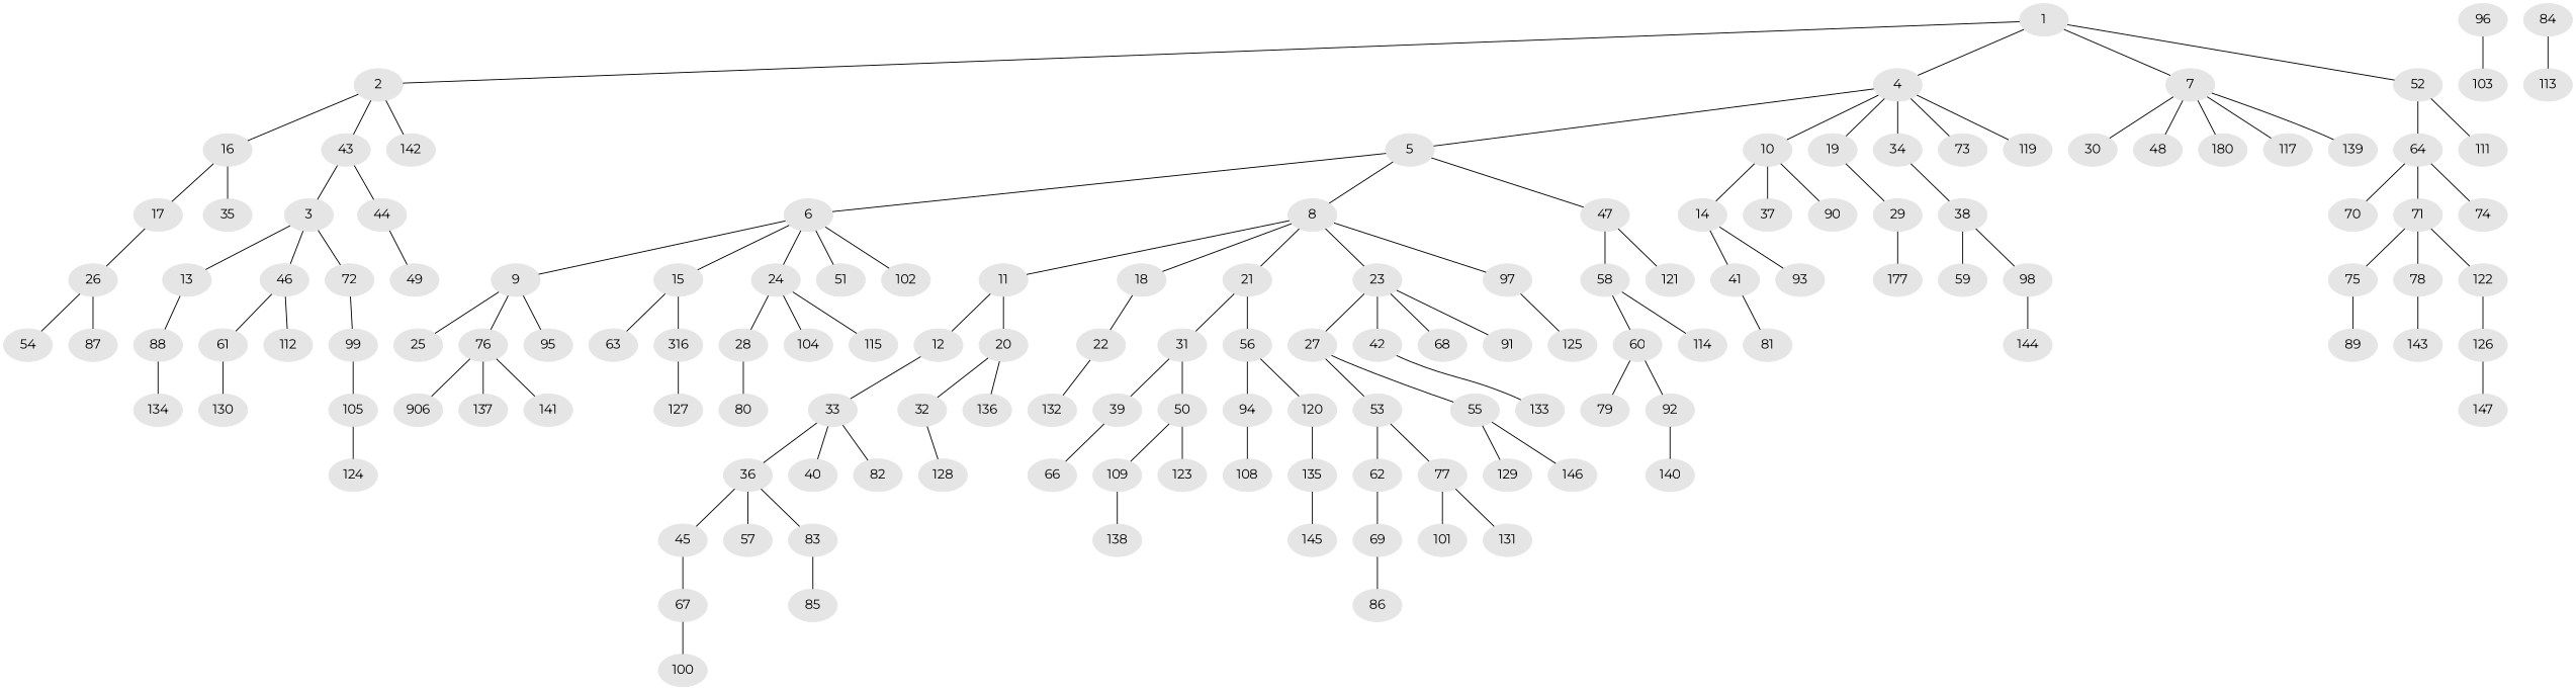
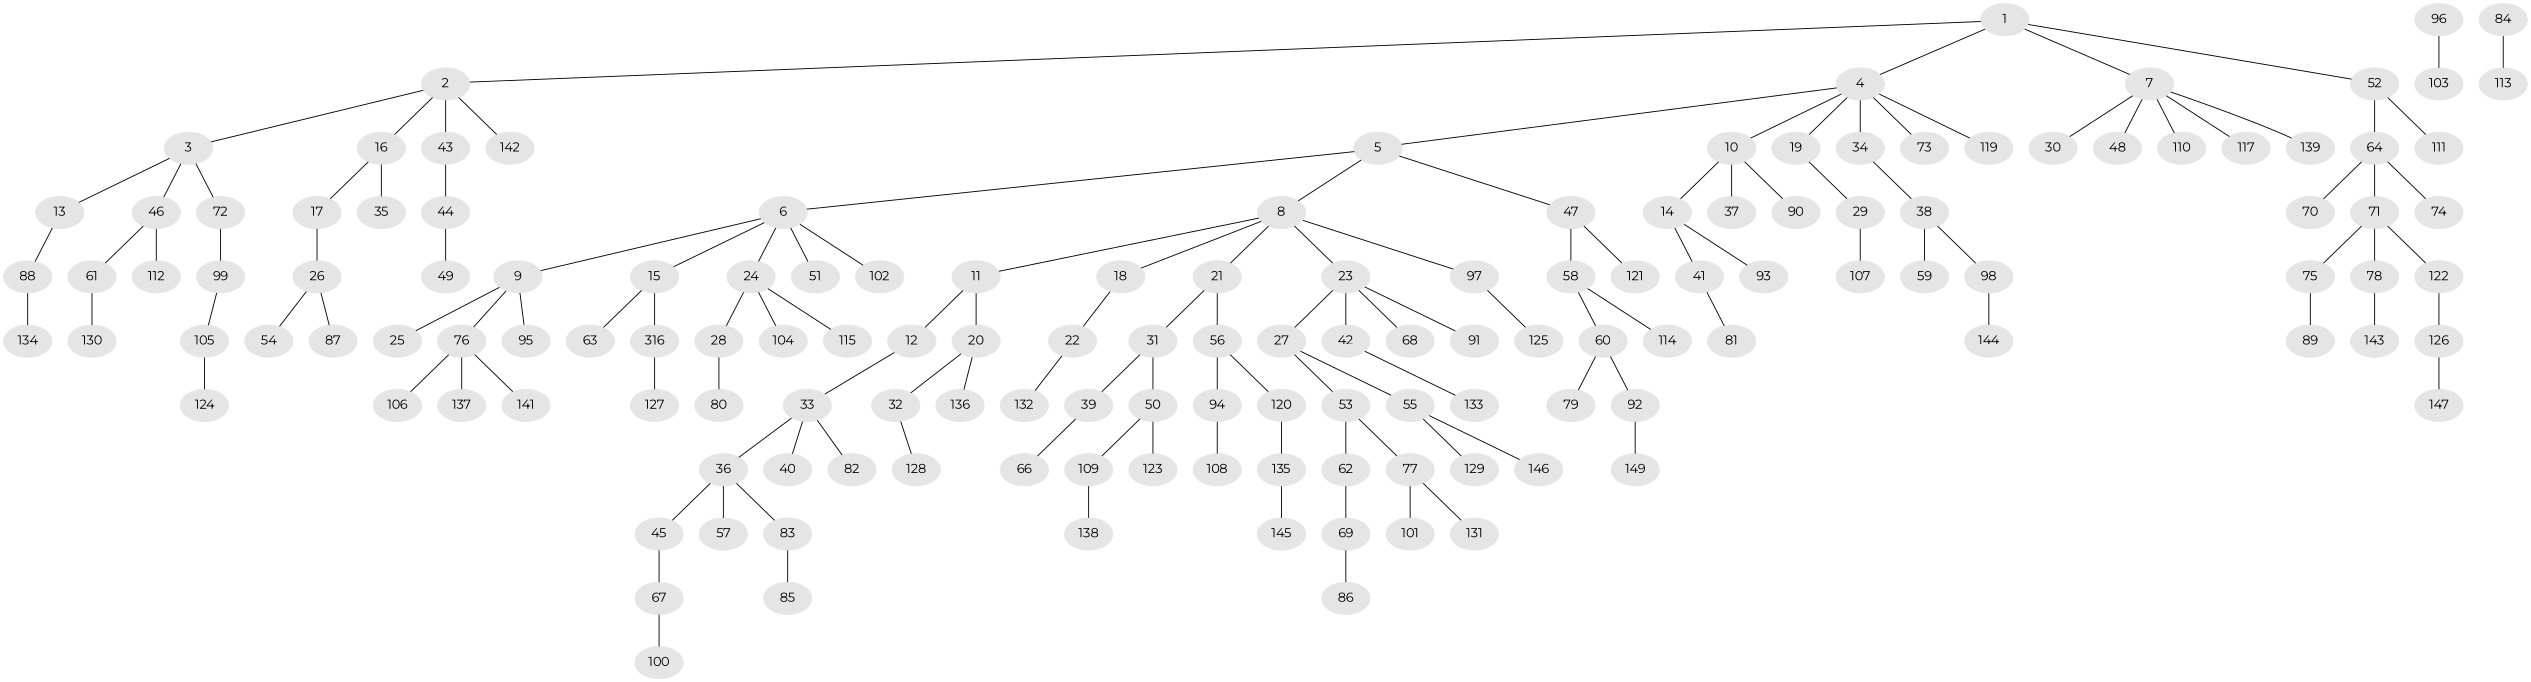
  graph {
    fontname=Montserrat
    node [color=gray90 fontname=Montserrat style=filled]
    edge [fontname=Montserrat]
    1
    2
    4
    7
    52
    3
    16
    43
    142
    5
    10
    19
    34
    73
    119
    30
    48
-   110 [label=180]
+   110
    117
    139
    64
    111
    13
    46
    72
    17
    35
    44
    88
    61
    112
    99
    6
    8
    47
    14
    37
    90
    29
    38
    9
    15
    24
    51
    102
    11
    18
    21
    23
    97
    58
    121
    25
    76
    95
    63
    n57 [label=316]
    28
    104
    115
    12
    20
    22
    31
    56
    27
    42
    68
    91
    125
-   106 [label=906]
+   106
    137
    141
    41
    93
    33
    32
    136
    36
    40
    82
    134
    81
    127
    26
    54
    87
    132
-   107 [label=177]
+   107
    128
    39
    50
    94
    120
    53
    55
    133
    80
    62
    77
    129
    146
    66
    109
    123
    45
    57
    83
    59
    98
    67
    85
    144
    49
    100
    130
    60
    114
    138
    70
    71
    74
    69
    101
    131
    108
    135
    79
    92
-   140
+   140 [label=149]
    86
    96
    103
    75
    78
    122
    84
    113
    89
    143
    126
    105
    124
    145
    147
    1 -- 2
    1 -- 4
    1 -- 7
    1 -- 52
-   43 -- 3
+   2 -- 3
    2 -- 16
    2 -- 43
    2 -- 142
    4 -- 5
    4 -- 10
    4 -- 19
    4 -- 34
    4 -- 73
    4 -- 119
    7 -- 30
    7 -- 48
    7 -- 110
    7 -- 117
    7 -- 139
    52 -- 64
    52 -- 111
    3 -- 13
    3 -- 46
    3 -- 72
    16 -- 17
    16 -- 35
    43 -- 44
    5 -- 6
    5 -- 8
    5 -- 47
    10 -- 14
    10 -- 37
    10 -- 90
    19 -- 29
    34 -- 38
    64 -- 70
    64 -- 71
    64 -- 74
    13 -- 88
    46 -- 61
    46 -- 112
    72 -- 99
    17 -- 26
    44 -- 49
    88 -- 134
    61 -- 130
    99 -- 105
    6 -- 9
    6 -- 15
    6 -- 24
    6 -- 51
    6 -- 102
    8 -- 11
    8 -- 18
    8 -- 21
    8 -- 23
    8 -- 97
    47 -- 58
    47 -- 121
    14 -- 41
    14 -- 93
    29 -- 107
    38 -- 59
    38 -- 98
    9 -- 25
    9 -- 76
    9 -- 95
    15 -- 63
    15 -- n57
    24 -- 28
    24 -- 104
    24 -- 115
    11 -- 12
    11 -- 20
    18 -- 22
    21 -- 31
    21 -- 56
    23 -- 27
    23 -- 42
    23 -- 68
    23 -- 91
    97 -- 125
    58 -- 60
    58 -- 114
    76 -- 106
    76 -- 137
    76 -- 141
    n57 -- 127
    28 -- 80
    12 -- 33
    20 -- 32
    20 -- 136
    22 -- 132
    31 -- 39
    31 -- 50
    56 -- 94
    56 -- 120
    27 -- 53
    27 -- 55
    42 -- 133
    41 -- 81
    33 -- 36
    33 -- 40
    33 -- 82
    32 -- 128
    36 -- 45
    36 -- 57
    36 -- 83
    26 -- 54
    26 -- 87
    39 -- 66
    50 -- 109
    50 -- 123
    94 -- 108
    120 -- 135
    53 -- 62
    53 -- 77
    55 -- 129
    55 -- 146
    62 -- 69
    77 -- 101
    77 -- 131
    109 -- 138
    45 -- 67
    83 -- 85
    98 -- 144
    67 -- 100
    60 -- 79
    60 -- 92
    71 -- 75
    71 -- 78
    71 -- 122
    69 -- 86
    135 -- 145
    92 -- 140
    96 -- 103
    75 -- 89
    78 -- 143
    122 -- 126
    84 -- 113
    126 -- 147
    105 -- 124
  }
